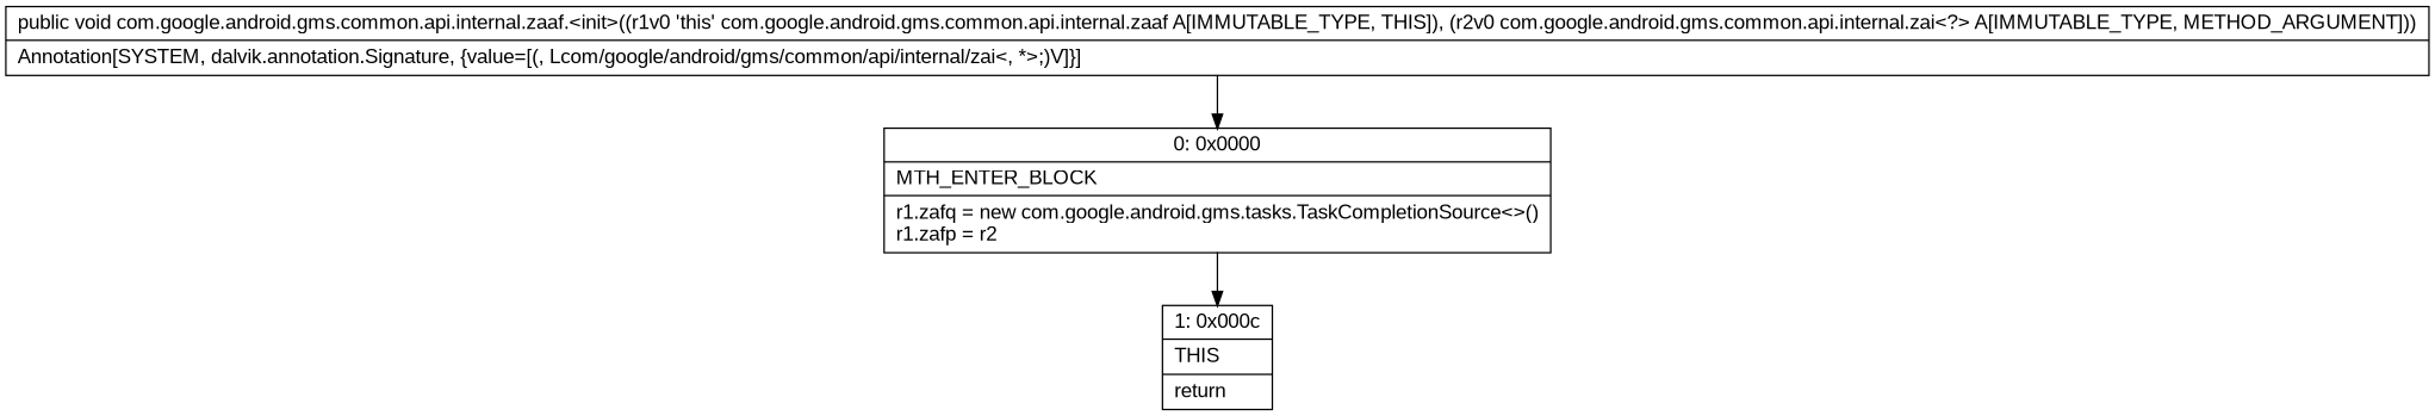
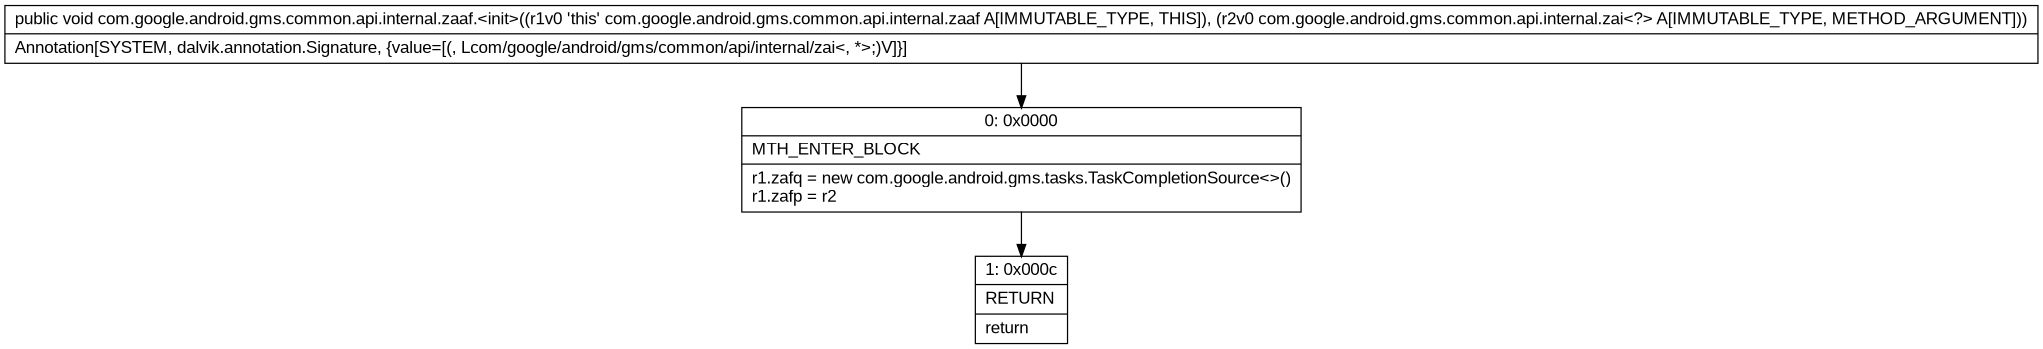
  digraph {
    fontname="Liberation Sans"
    node [shape=record fontname="Liberation Sans"]
    edge [fontname="Liberation Sans"]
    n1 [label="{0\:\ 0x0000|MTH_ENTER_BLOCK\l|r1.zafq = new com.google.android.gms.tasks.TaskCompletionSource\<\>()\lr1.zafp = r2\l}"]
-   n2 [label="{1\:\ 0x000c|THIS\l|return\l}"]
+   n2 [label="{1\:\ 0x000c|RETURN\l|return\l}"]
    n3 [label="{public void com.google.android.gms.common.api.internal.zaaf.\<init\>((r1v0 'this' com.google.android.gms.common.api.internal.zaaf A[IMMUTABLE_TYPE, THIS]), (r2v0 com.google.android.gms.common.api.internal.zai\<?\> A[IMMUTABLE_TYPE, METHOD_ARGUMENT]))  | Annotation[SYSTEM, dalvik.annotation.Signature, \{value=[(, Lcom\/google\/android\/gms\/common\/api\/internal\/zai\<, *\>;)V]\}]\l}"]
    n1 -> n2
    n3 -> n1
  }
